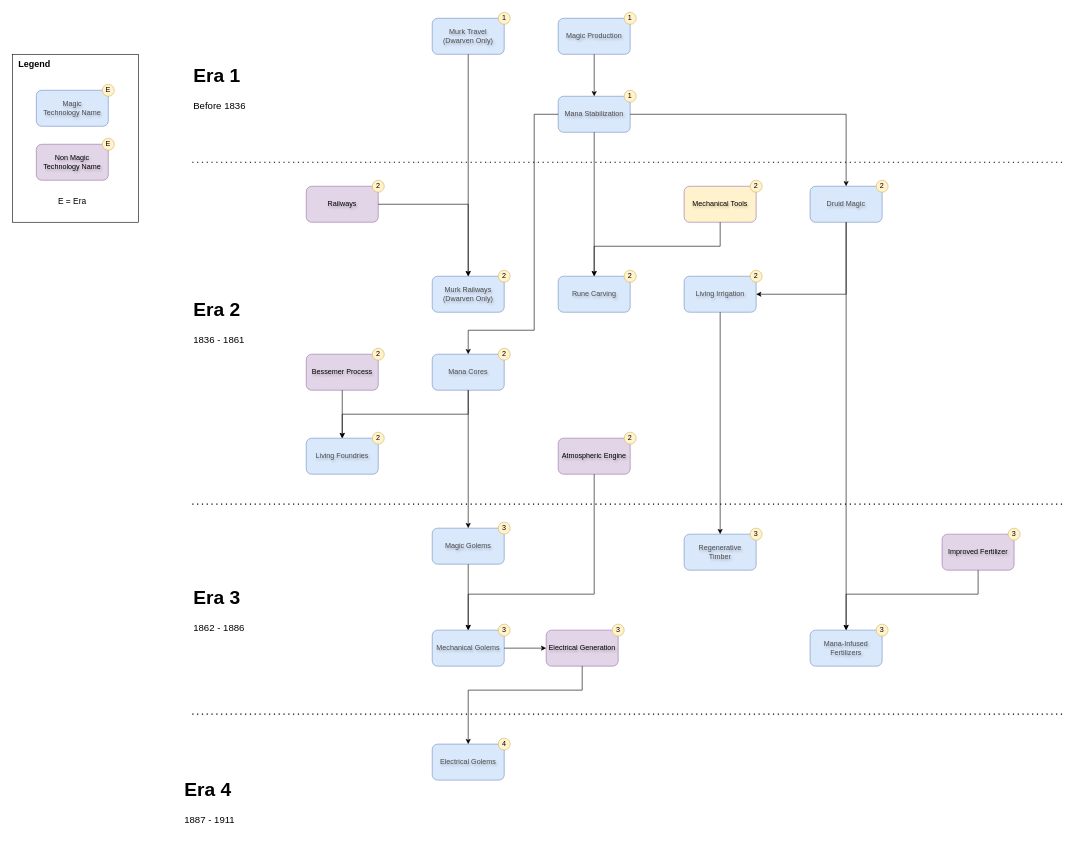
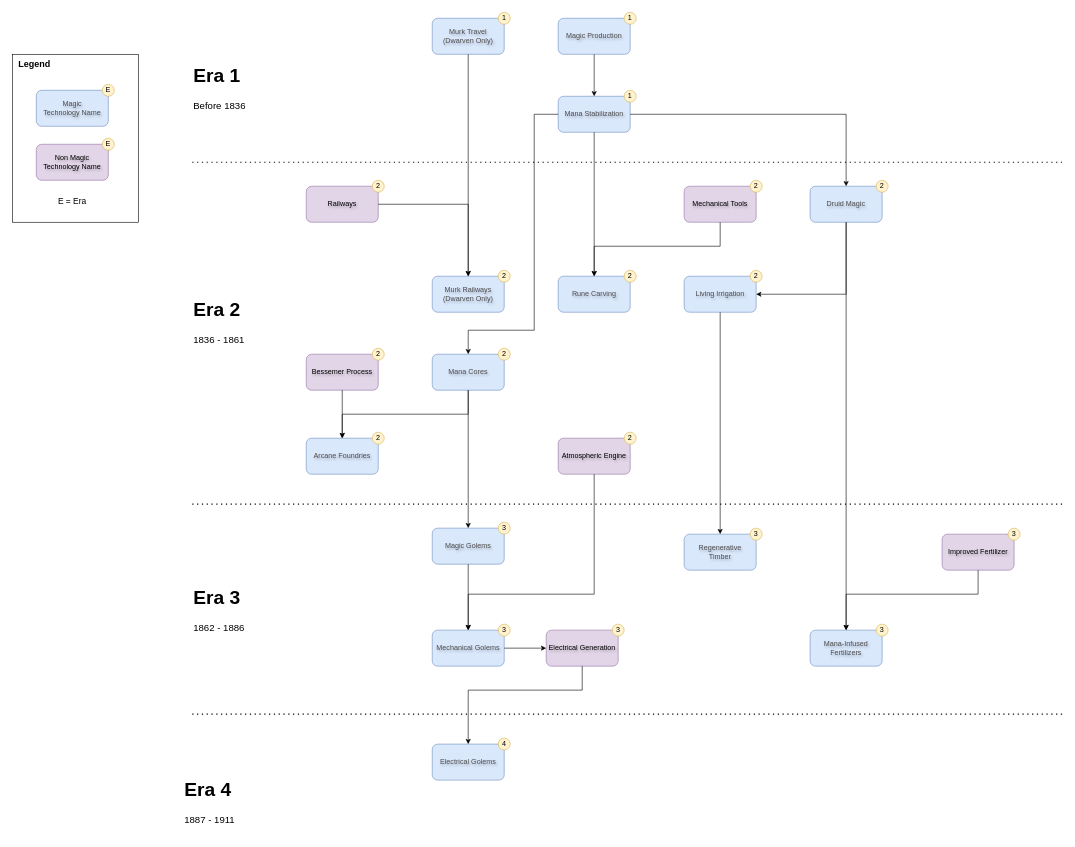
  <mxCell id="0" />
  <mxCell id="1" parent="0" />
  <mxCell id="2" value="&lt;font style=&quot;font-size: 15px;&quot;&gt;&lt;b&gt;&amp;nbsp; Legend&lt;/b&gt;&lt;/font&gt;" style="rounded=0;whiteSpace=wrap;html=1;align=left;verticalAlign=top;" parent="1" vertex="1"><mxGeometry x="20" y="90" width="210" height="280" as="geometry" /></mxCell>
  <mxCell id="3" value="" style="group;" parent="1" vertex="1" connectable="0"><mxGeometry x="930" y="20" width="130" height="70" as="geometry" /></mxCell>
  <mxCell id="4" value="Magic Production" style="rounded=1;whiteSpace=wrap;html=1;fillColor=#dae8fc;strokeColor=#6c8ebf;textShadow=1;fontColor=light-dark(#4D4D4D, #000000);" parent="3" vertex="1"><mxGeometry y="10" width="120" height="60" as="geometry" /></mxCell>
  <mxCell id="5" value="1" style="ellipse;whiteSpace=wrap;html=1;aspect=fixed;fillColor=#fff2cc;strokeColor=#d6b656;fontColor=#000000;" parent="3" vertex="1"><mxGeometry x="110" width="20" height="20" as="geometry" /></mxCell>
  <mxCell id="6" value="" style="group;" parent="1" vertex="1" connectable="0"><mxGeometry x="930" y="150" width="130" height="70" as="geometry" /></mxCell>
  <mxCell id="7" value="Mana Stabilization" style="rounded=1;whiteSpace=wrap;html=1;fillColor=#dae8fc;strokeColor=#6c8ebf;textShadow=1;fontColor=light-dark(#4D4D4D, #000000);" parent="6" vertex="1"><mxGeometry y="10" width="120" height="60" as="geometry" /></mxCell>
  <mxCell id="8" value="1" style="ellipse;whiteSpace=wrap;html=1;aspect=fixed;fillColor=#fff2cc;strokeColor=#d6b656;fontColor=#000000;" parent="6" vertex="1"><mxGeometry x="110" width="20" height="20" as="geometry" /></mxCell>
  <mxCell id="9" value="" style="group;" parent="1" vertex="1" connectable="0"><mxGeometry x="930" y="450" width="130" height="70" as="geometry" /></mxCell>
  <mxCell id="10" value="Rune Carving" style="rounded=1;whiteSpace=wrap;html=1;fillColor=#dae8fc;strokeColor=#6c8ebf;textShadow=1;fontColor=light-dark(#4D4D4D, #000000);" parent="9" vertex="1"><mxGeometry y="10" width="120" height="60" as="geometry" /></mxCell>
  <mxCell id="11" value="2" style="ellipse;whiteSpace=wrap;html=1;aspect=fixed;fillColor=#fff2cc;strokeColor=#d6b656;fontColor=#000000;" parent="9" vertex="1"><mxGeometry x="110" width="20" height="20" as="geometry" /></mxCell>
  <mxCell id="12" value="" style="group;" parent="1" vertex="1" connectable="0"><mxGeometry x="1350" y="300" width="130" height="70" as="geometry" /></mxCell>
  <mxCell id="13" value="Druid Magic" style="rounded=1;whiteSpace=wrap;html=1;fillColor=#dae8fc;strokeColor=#6c8ebf;textShadow=1;fontColor=light-dark(#4D4D4D, #000000);" parent="12" vertex="1"><mxGeometry y="10" width="120" height="60" as="geometry" /></mxCell>
  <mxCell id="14" value="2" style="ellipse;whiteSpace=wrap;html=1;aspect=fixed;fillColor=#fff2cc;strokeColor=#d6b656;fontColor=#000000;" parent="12" vertex="1"><mxGeometry x="110" width="20" height="20" as="geometry" /></mxCell>
  <mxCell id="15" value="" style="group;" parent="1" vertex="1" connectable="0"><mxGeometry x="720" y="580" width="130" height="70" as="geometry" /></mxCell>
  <mxCell id="16" value="Mana Cores" style="rounded=1;whiteSpace=wrap;html=1;fillColor=#dae8fc;strokeColor=#6c8ebf;textShadow=1;fontColor=light-dark(#4D4D4D, #000000);" parent="15" vertex="1"><mxGeometry y="10" width="120" height="60" as="geometry" /></mxCell>
  <mxCell id="17" value="2" style="ellipse;whiteSpace=wrap;html=1;aspect=fixed;fillColor=#fff2cc;strokeColor=#d6b656;fontColor=#000000;" parent="15" vertex="1"><mxGeometry x="110" width="20" height="20" as="geometry" /></mxCell>
  <mxCell id="18" value="" style="group;" parent="1" vertex="1" connectable="0"><mxGeometry x="720" y="450" width="130" height="70" as="geometry" /></mxCell>
  <mxCell id="19" value="Murk Railways&lt;div&gt;(Dwarven Only)&lt;br&gt;&lt;/div&gt;" style="rounded=1;whiteSpace=wrap;html=1;fillColor=#dae8fc;strokeColor=#6c8ebf;textShadow=1;fontColor=light-dark(#4D4D4D, #000000);" parent="18" vertex="1"><mxGeometry y="10" width="120" height="60" as="geometry" /></mxCell>
  <mxCell id="20" value="2" style="ellipse;whiteSpace=wrap;html=1;aspect=fixed;fillColor=#fff2cc;strokeColor=#d6b656;fontColor=#000000;" parent="18" vertex="1"><mxGeometry x="110" width="20" height="20" as="geometry" /></mxCell>
  <mxCell id="21" value="" style="group;" parent="1" vertex="1" connectable="0"><mxGeometry x="720" y="1040" width="130" height="70" as="geometry" /></mxCell>
  <mxCell id="22" value="Mechanical Golems" style="rounded=1;whiteSpace=wrap;html=1;fillColor=#dae8fc;strokeColor=#6c8ebf;textShadow=1;fontColor=light-dark(#4D4D4D, #000000);" parent="21" vertex="1"><mxGeometry y="10" width="120" height="60" as="geometry" /></mxCell>
  <mxCell id="23" value="3" style="ellipse;whiteSpace=wrap;html=1;aspect=fixed;fillColor=#fff2cc;strokeColor=#d6b656;fontColor=#000000;" parent="21" vertex="1"><mxGeometry x="110" width="20" height="20" as="geometry" /></mxCell>
  <mxCell id="24" value="" style="group;" parent="1" vertex="1" connectable="0"><mxGeometry x="720" y="870" width="130" height="70" as="geometry" /></mxCell>
  <mxCell id="25" value="Magic Golems" style="rounded=1;whiteSpace=wrap;html=1;fillColor=#dae8fc;strokeColor=#6c8ebf;textShadow=1;fontColor=light-dark(#4D4D4D, #000000);" parent="24" vertex="1"><mxGeometry y="10" width="120" height="60" as="geometry" /></mxCell>
  <mxCell id="26" value="3" style="ellipse;whiteSpace=wrap;html=1;aspect=fixed;fillColor=#fff2cc;strokeColor=#d6b656;fontColor=#000000;" parent="24" vertex="1"><mxGeometry x="110" width="20" height="20" as="geometry" /></mxCell>
  <mxCell id="27" value="" style="group;" parent="1" vertex="1" connectable="0"><mxGeometry x="720" y="1230" width="130" height="70" as="geometry" /></mxCell>
  <mxCell id="28" value="Electrical Golems" style="rounded=1;whiteSpace=wrap;html=1;fillColor=#dae8fc;strokeColor=#6c8ebf;textShadow=1;fontColor=light-dark(#4D4D4D, #000000);" parent="27" vertex="1"><mxGeometry y="10" width="120" height="60" as="geometry" /></mxCell>
  <mxCell id="29" value="4" style="ellipse;whiteSpace=wrap;html=1;aspect=fixed;fillColor=#fff2cc;strokeColor=#d6b656;fontColor=#000000;" parent="27" vertex="1"><mxGeometry x="110" width="20" height="20" as="geometry" /></mxCell>
  <mxCell id="30" style="edgeStyle=orthogonalEdgeStyle;rounded=0;orthogonalLoop=1;jettySize=auto;html=1;entryX=0.5;entryY=0;entryDx=0;entryDy=0;" parent="1" source="4" target="7" edge="1"><mxGeometry relative="1" as="geometry" /></mxCell>
  <mxCell id="31" style="edgeStyle=orthogonalEdgeStyle;rounded=0;orthogonalLoop=1;jettySize=auto;html=1;" parent="1" source="7" target="10" edge="1"><mxGeometry relative="1" as="geometry" /></mxCell>
  <mxCell id="32" value="" style="group;" parent="1" vertex="1" connectable="0"><mxGeometry x="1140" y="300" width="130" height="70" as="geometry" /></mxCell>
- <mxCell id="33" value="Mechanical Tools" style="rounded=1;whiteSpace=wrap;html=1;fillColor=#fff2cc;strokeColor=#9673a6;textShadow=1;fontColor=#000000;" parent="32" vertex="1"><mxGeometry y="10" width="120" height="60" as="geometry" /></mxCell>
+ <mxCell id="33" value="Mechanical Tools" style="rounded=1;whiteSpace=wrap;html=1;fillColor=#e1d5e7;strokeColor=#9673a6;textShadow=1;fontColor=#000000;" parent="32" vertex="1"><mxGeometry y="10" width="120" height="60" as="geometry" /></mxCell>
  <mxCell id="34" value="2" style="ellipse;whiteSpace=wrap;html=1;aspect=fixed;fillColor=#fff2cc;strokeColor=#d6b656;fontColor=#000000;" parent="32" vertex="1"><mxGeometry x="110" width="20" height="20" as="geometry" /></mxCell>
  <mxCell id="35" style="edgeStyle=orthogonalEdgeStyle;rounded=0;orthogonalLoop=1;jettySize=auto;html=1;entryX=0.5;entryY=0;entryDx=0;entryDy=0;exitX=0.5;exitY=1;exitDx=0;exitDy=0;" parent="1" source="33" target="10" edge="1"><mxGeometry relative="1" as="geometry"><Array as="points"><mxPoint x="1200" y="410" /><mxPoint x="990" y="410" /></Array></mxGeometry></mxCell>
  <mxCell id="36" value="" style="group;" parent="1" vertex="1" connectable="0"><mxGeometry x="720" y="20" width="130" height="70" as="geometry" /></mxCell>
  <mxCell id="37" value="Murk Travel&lt;div&gt;(Dwarven Only)&lt;/div&gt;" style="rounded=1;whiteSpace=wrap;html=1;fillColor=#dae8fc;strokeColor=#6c8ebf;textShadow=1;fontColor=light-dark(#4D4D4D, #000000);" parent="36" vertex="1"><mxGeometry y="10" width="120" height="60" as="geometry" /></mxCell>
  <mxCell id="38" value="1" style="ellipse;whiteSpace=wrap;html=1;aspect=fixed;fillColor=#fff2cc;strokeColor=#d6b656;fontColor=#000000;" parent="36" vertex="1"><mxGeometry x="110" width="20" height="20" as="geometry" /></mxCell>
  <mxCell id="39" style="edgeStyle=orthogonalEdgeStyle;rounded=0;orthogonalLoop=1;jettySize=auto;html=1;exitX=1;exitY=0.5;exitDx=0;exitDy=0;" parent="1" source="7" target="13" edge="1"><mxGeometry relative="1" as="geometry" /></mxCell>
  <mxCell id="40" style="edgeStyle=orthogonalEdgeStyle;rounded=0;orthogonalLoop=1;jettySize=auto;html=1;" parent="1" source="37" target="19" edge="1"><mxGeometry relative="1" as="geometry" /></mxCell>
  <mxCell id="41" value="" style="group;" parent="1" vertex="1" connectable="0"><mxGeometry x="510" y="300" width="130" height="70" as="geometry" /></mxCell>
  <mxCell id="42" value="Railways" style="rounded=1;whiteSpace=wrap;html=1;fillColor=#e1d5e7;strokeColor=#9673a6;textShadow=1;fontColor=#000000;" parent="41" vertex="1"><mxGeometry y="10" width="120" height="60" as="geometry" /></mxCell>
  <mxCell id="43" value="2" style="ellipse;whiteSpace=wrap;html=1;aspect=fixed;fillColor=#fff2cc;strokeColor=#d6b656;fontColor=#000000;" parent="41" vertex="1"><mxGeometry x="110" width="20" height="20" as="geometry" /></mxCell>
  <mxCell id="44" style="edgeStyle=orthogonalEdgeStyle;rounded=0;orthogonalLoop=1;jettySize=auto;html=1;" parent="1" source="42" target="19" edge="1"><mxGeometry relative="1" as="geometry" /></mxCell>
  <mxCell id="45" style="edgeStyle=orthogonalEdgeStyle;rounded=0;orthogonalLoop=1;jettySize=auto;html=1;entryX=0.5;entryY=0;entryDx=0;entryDy=0;exitX=0;exitY=0.5;exitDx=0;exitDy=0;" parent="1" source="7" target="16" edge="1"><mxGeometry relative="1" as="geometry"><Array as="points"><mxPoint x="890" y="190" /><mxPoint x="890" y="550" /><mxPoint x="780" y="550" /></Array></mxGeometry></mxCell>
  <mxCell id="46" style="edgeStyle=orthogonalEdgeStyle;rounded=0;orthogonalLoop=1;jettySize=auto;html=1;entryX=0.5;entryY=0;entryDx=0;entryDy=0;" parent="1" source="16" target="25" edge="1"><mxGeometry relative="1" as="geometry" /></mxCell>
  <mxCell id="47" style="edgeStyle=orthogonalEdgeStyle;rounded=0;orthogonalLoop=1;jettySize=auto;html=1;" parent="1" source="25" target="22" edge="1"><mxGeometry relative="1" as="geometry" /></mxCell>
  <mxCell id="48" value="" style="group;" parent="1" vertex="1" connectable="0"><mxGeometry x="930" y="720" width="130" height="70" as="geometry" /></mxCell>
  <mxCell id="49" value="Atmospheric Engine" style="rounded=1;whiteSpace=wrap;html=1;fillColor=#e1d5e7;strokeColor=#9673a6;textShadow=1;fontColor=#000000;" parent="48" vertex="1"><mxGeometry y="10" width="120" height="60" as="geometry" /></mxCell>
  <mxCell id="50" value="2" style="ellipse;whiteSpace=wrap;html=1;aspect=fixed;fillColor=#fff2cc;strokeColor=#d6b656;fontColor=#000000;" parent="48" vertex="1"><mxGeometry x="110" width="20" height="20" as="geometry" /></mxCell>
  <mxCell id="51" style="edgeStyle=orthogonalEdgeStyle;rounded=0;orthogonalLoop=1;jettySize=auto;html=1;entryX=0.5;entryY=0;entryDx=0;entryDy=0;exitX=0.5;exitY=1;exitDx=0;exitDy=0;" parent="1" source="49" target="22" edge="1"><mxGeometry relative="1" as="geometry"><Array as="points"><mxPoint x="990" y="990" /><mxPoint x="780" y="990" /></Array></mxGeometry></mxCell>
  <mxCell id="52" style="edgeStyle=orthogonalEdgeStyle;rounded=0;orthogonalLoop=1;jettySize=auto;html=1;" parent="1" source="22" target="54" edge="1"><mxGeometry relative="1" as="geometry" /></mxCell>
  <mxCell id="53" value="" style="group;" parent="1" vertex="1" connectable="0"><mxGeometry x="910" y="1040" width="130" height="70" as="geometry" /></mxCell>
  <mxCell id="54" value="Electrical Generation" style="rounded=1;whiteSpace=wrap;html=1;fillColor=#e1d5e7;strokeColor=#9673a6;textShadow=1;fontColor=#000000;" parent="53" vertex="1"><mxGeometry y="10" width="120" height="60" as="geometry" /></mxCell>
  <mxCell id="55" value="3" style="ellipse;whiteSpace=wrap;html=1;aspect=fixed;fillColor=#fff2cc;strokeColor=#d6b656;fontColor=#000000;" parent="53" vertex="1"><mxGeometry x="110" width="20" height="20" as="geometry" /></mxCell>
  <mxCell id="56" value="" style="endArrow=none;dashed=1;html=1;dashPattern=1 3;strokeWidth=2;rounded=0;" parent="1" edge="1"><mxGeometry width="50" height="50" relative="1" as="geometry"><mxPoint x="320" y="270" as="sourcePoint" /><mxPoint x="1770" y="270" as="targetPoint" /></mxGeometry></mxCell>
  <mxCell id="57" value="" style="endArrow=none;dashed=1;html=1;dashPattern=1 3;strokeWidth=2;rounded=0;" parent="1" edge="1"><mxGeometry width="50" height="50" relative="1" as="geometry"><mxPoint x="320" y="840" as="sourcePoint" /><mxPoint x="1770" y="840" as="targetPoint" /></mxGeometry></mxCell>
  <mxCell id="58" value="" style="endArrow=none;dashed=1;html=1;dashPattern=1 3;strokeWidth=2;rounded=0;" parent="1" edge="1"><mxGeometry width="50" height="50" relative="1" as="geometry"><mxPoint x="320" y="1190" as="sourcePoint" /><mxPoint x="1770" y="1190" as="targetPoint" /></mxGeometry></mxCell>
  <mxCell id="59" value="&lt;h1 style=&quot;margin-top: 0px;&quot;&gt;&lt;span style=&quot;background-color: transparent; color: light-dark(rgb(0, 0, 0), rgb(255, 255, 255));&quot;&gt;Era 2&lt;/span&gt;&lt;br&gt;&lt;/h1&gt;&lt;div&gt;&lt;span style=&quot;background-color: transparent;&quot;&gt;1836 - 1861&lt;br&gt;&lt;/span&gt;&lt;/div&gt;" style="text;html=1;whiteSpace=wrap;overflow=hidden;rounded=0;fontSize=16;" parent="1" vertex="1"><mxGeometry x="320" y="490" width="110" height="100" as="geometry" /></mxCell>
  <mxCell id="60" value="&lt;h1 style=&quot;margin-top: 0px;&quot;&gt;&lt;span style=&quot;background-color: transparent; color: light-dark(rgb(0, 0, 0), rgb(255, 255, 255));&quot;&gt;Era 1&lt;/span&gt;&lt;br&gt;&lt;/h1&gt;&lt;div&gt;&lt;span style=&quot;background-color: transparent;&quot;&gt;Before 1836&lt;br&gt;&lt;/span&gt;&lt;/div&gt;" style="text;html=1;whiteSpace=wrap;overflow=hidden;rounded=0;fontSize=16;" parent="1" vertex="1"><mxGeometry x="320" y="100" width="110" height="100" as="geometry" /></mxCell>
  <mxCell id="61" value="&lt;h1 style=&quot;margin-top: 0px;&quot;&gt;&lt;span style=&quot;background-color: transparent; color: light-dark(rgb(0, 0, 0), rgb(255, 255, 255));&quot;&gt;Era 3&lt;/span&gt;&lt;br&gt;&lt;/h1&gt;&lt;div&gt;&lt;span style=&quot;background-color: transparent;&quot;&gt;1862 - 1886&lt;br&gt;&lt;/span&gt;&lt;/div&gt;" style="text;html=1;whiteSpace=wrap;overflow=hidden;rounded=0;fontSize=16;" parent="1" vertex="1"><mxGeometry x="320" y="970" width="110" height="100" as="geometry" /></mxCell>
  <mxCell id="62" value="&lt;h1 style=&quot;margin-top: 0px;&quot;&gt;&lt;span style=&quot;background-color: transparent; color: light-dark(rgb(0, 0, 0), rgb(255, 255, 255));&quot;&gt;Era 4&lt;/span&gt;&lt;br&gt;&lt;/h1&gt;&lt;div&gt;&lt;span style=&quot;background-color: transparent;&quot;&gt;1887 - 1911&lt;br&gt;&lt;/span&gt;&lt;/div&gt;" style="text;html=1;whiteSpace=wrap;overflow=hidden;rounded=0;fontSize=16;" parent="1" vertex="1"><mxGeometry x="305" y="1290" width="110" height="100" as="geometry" /></mxCell>
  <mxCell id="63" value="" style="group;" parent="1" vertex="1" connectable="0"><mxGeometry x="60" y="230" width="130" height="70" as="geometry" /></mxCell>
  <mxCell id="64" value="&lt;font style=&quot;color: rgb(0, 0, 0);&quot;&gt;No&lt;span style=&quot;background-color: transparent;&quot;&gt;n Magic&lt;/span&gt;&lt;/font&gt;&lt;div&gt;&lt;font style=&quot;color: rgb(0, 0, 0);&quot;&gt;Technology Name&lt;/font&gt;&lt;/div&gt;" style="rounded=1;whiteSpace=wrap;html=1;fillColor=#e1d5e7;strokeColor=#9673a6;textShadow=1;fontColor=#000000;" parent="63" vertex="1"><mxGeometry y="10" width="120" height="60" as="geometry" /></mxCell>
  <mxCell id="65" value="E" style="ellipse;whiteSpace=wrap;html=1;aspect=fixed;fillColor=#fff2cc;strokeColor=#d6b656;fontColor=#000000;" parent="63" vertex="1"><mxGeometry x="110" width="20" height="20" as="geometry" /></mxCell>
  <mxCell id="66" value="" style="group;" parent="1" vertex="1" connectable="0"><mxGeometry x="510" y="720" width="130" height="70" as="geometry" /></mxCell>
- <mxCell id="67" value="Living Foundries" style="rounded=1;whiteSpace=wrap;html=1;fillColor=#dae8fc;strokeColor=#6c8ebf;textShadow=1;fontColor=light-dark(#4D4D4D, #000000);" parent="66" vertex="1"><mxGeometry y="10" width="120" height="60" as="geometry" /></mxCell>
+ <mxCell id="67" value="Arcane Foundries" style="rounded=1;whiteSpace=wrap;html=1;fillColor=#dae8fc;strokeColor=#6c8ebf;textShadow=1;fontColor=light-dark(#4D4D4D, #000000);" parent="66" vertex="1"><mxGeometry y="10" width="120" height="60" as="geometry" /></mxCell>
  <mxCell id="68" value="2" style="ellipse;whiteSpace=wrap;html=1;aspect=fixed;fillColor=#fff2cc;strokeColor=#d6b656;fontColor=#000000;" parent="66" vertex="1"><mxGeometry x="110" width="20" height="20" as="geometry" /></mxCell>
  <mxCell id="69" value="" style="group;" parent="1" vertex="1" connectable="0"><mxGeometry x="510" y="580" width="130" height="70" as="geometry" /></mxCell>
  <mxCell id="70" value="Bessemer Process" style="rounded=1;whiteSpace=wrap;html=1;fillColor=#e1d5e7;strokeColor=#9673a6;textShadow=1;fontColor=#000000;" parent="69" vertex="1"><mxGeometry y="10" width="120" height="60" as="geometry" /></mxCell>
  <mxCell id="71" value="2" style="ellipse;whiteSpace=wrap;html=1;aspect=fixed;fillColor=#fff2cc;strokeColor=#d6b656;fontColor=#000000;" parent="69" vertex="1"><mxGeometry x="110" width="20" height="20" as="geometry" /></mxCell>
  <mxCell id="72" style="edgeStyle=orthogonalEdgeStyle;rounded=0;orthogonalLoop=1;jettySize=auto;html=1;entryX=0.5;entryY=0;entryDx=0;entryDy=0;exitX=0.5;exitY=1;exitDx=0;exitDy=0;" parent="1" source="70" target="67" edge="1"><mxGeometry relative="1" as="geometry" /></mxCell>
  <mxCell id="73" value="&lt;font style=&quot;font-size: 14px;&quot;&gt;E = Era&lt;/font&gt;" style="text;html=1;align=center;verticalAlign=middle;whiteSpace=wrap;rounded=0;" parent="1" vertex="1"><mxGeometry x="90" y="320" width="60" height="30" as="geometry" /></mxCell>
  <mxCell id="74" value="" style="group" parent="1" vertex="1" connectable="0"><mxGeometry x="60" y="140" width="130" height="70" as="geometry" /></mxCell>
  <mxCell id="75" value="Magic&lt;br&gt;Technology Name" style="rounded=1;whiteSpace=wrap;html=1;fillColor=#dae8fc;strokeColor=#6c8ebf;textShadow=1;fontColor=light-dark(#4D4D4D, #000000);" parent="74" vertex="1"><mxGeometry y="10" width="120" height="60" as="geometry" /></mxCell>
  <mxCell id="76" value="E" style="ellipse;whiteSpace=wrap;html=1;aspect=fixed;fillColor=#fff2cc;strokeColor=#d6b656;fontColor=#000000;" parent="74" vertex="1"><mxGeometry x="110" width="20" height="20" as="geometry" /></mxCell>
  <mxCell id="77" style="edgeStyle=orthogonalEdgeStyle;rounded=0;orthogonalLoop=1;jettySize=auto;html=1;entryX=0.5;entryY=0;entryDx=0;entryDy=0;" parent="1" source="54" target="28" edge="1"><mxGeometry relative="1" as="geometry"><mxPoint x="780" y="1220" as="targetPoint" /><Array as="points"><mxPoint x="970" y="1150" /><mxPoint x="780" y="1150" /></Array></mxGeometry></mxCell>
  <mxCell id="78" style="edgeStyle=orthogonalEdgeStyle;rounded=0;orthogonalLoop=1;jettySize=auto;html=1;entryX=0.5;entryY=0;entryDx=0;entryDy=0;" parent="1" source="16" target="67" edge="1"><mxGeometry relative="1" as="geometry"><Array as="points"><mxPoint x="780" y="690" /><mxPoint x="570" y="690" /></Array></mxGeometry></mxCell>
  <mxCell id="79" value="" style="group;" parent="1" vertex="1" connectable="0"><mxGeometry x="1350" y="1040" width="130" height="70" as="geometry" /></mxCell>
  <mxCell id="80" value="Mana-Infused Fertilizers" style="rounded=1;whiteSpace=wrap;html=1;fillColor=#dae8fc;strokeColor=#6c8ebf;textShadow=1;fontColor=light-dark(#4D4D4D, #000000);" parent="79" vertex="1"><mxGeometry y="10" width="120" height="60" as="geometry" /></mxCell>
  <mxCell id="81" value="3" style="ellipse;whiteSpace=wrap;html=1;aspect=fixed;fillColor=#fff2cc;strokeColor=#d6b656;fontColor=#000000;" parent="79" vertex="1"><mxGeometry x="110" width="20" height="20" as="geometry" /></mxCell>
  <mxCell id="82" style="edgeStyle=orthogonalEdgeStyle;rounded=0;orthogonalLoop=1;jettySize=auto;html=1;" parent="1" source="13" target="80" edge="1"><mxGeometry relative="1" as="geometry" /></mxCell>
  <mxCell id="83" value="" style="group;" parent="1" vertex="1" connectable="0"><mxGeometry x="1570" y="880" width="130" height="70" as="geometry" /></mxCell>
  <mxCell id="84" value="Improved Fertilizer" style="rounded=1;whiteSpace=wrap;html=1;fillColor=#e1d5e7;strokeColor=#9673a6;textShadow=1;fontColor=#000000;" parent="83" vertex="1"><mxGeometry y="10" width="120" height="60" as="geometry" /></mxCell>
  <mxCell id="85" value="3" style="ellipse;whiteSpace=wrap;html=1;aspect=fixed;fillColor=#fff2cc;strokeColor=#d6b656;fontColor=#000000;" parent="83" vertex="1"><mxGeometry x="110" width="20" height="20" as="geometry" /></mxCell>
  <mxCell id="86" style="edgeStyle=orthogonalEdgeStyle;rounded=0;orthogonalLoop=1;jettySize=auto;html=1;entryX=0.5;entryY=0;entryDx=0;entryDy=0;" parent="1" source="84" target="80" edge="1"><mxGeometry relative="1" as="geometry"><Array as="points"><mxPoint x="1630" y="990" /><mxPoint x="1410" y="990" /></Array></mxGeometry></mxCell>
  <mxCell id="87" value="" style="group;" parent="1" vertex="1" connectable="0"><mxGeometry x="1140" y="450" width="130" height="70" as="geometry" /></mxCell>
  <mxCell id="88" value="Living Irrigation" style="rounded=1;whiteSpace=wrap;html=1;fillColor=#dae8fc;strokeColor=#6c8ebf;textShadow=1;fontColor=light-dark(#4D4D4D, #000000);" parent="87" vertex="1"><mxGeometry y="10" width="120" height="60" as="geometry" /></mxCell>
  <mxCell id="89" value="2" style="ellipse;whiteSpace=wrap;html=1;aspect=fixed;fillColor=#fff2cc;strokeColor=#d6b656;fontColor=#000000;" parent="87" vertex="1"><mxGeometry x="110" width="20" height="20" as="geometry" /></mxCell>
  <mxCell id="90" style="edgeStyle=orthogonalEdgeStyle;rounded=0;orthogonalLoop=1;jettySize=auto;html=1;entryX=1;entryY=0.5;entryDx=0;entryDy=0;" parent="1" source="13" target="88" edge="1"><mxGeometry relative="1" as="geometry"><Array as="points"><mxPoint x="1410" y="490" /></Array></mxGeometry></mxCell>
  <mxCell id="91" value="" style="group;" parent="1" vertex="1" connectable="0"><mxGeometry x="1140" y="880" width="130" height="70" as="geometry" /></mxCell>
  <mxCell id="92" value="Regenerative&lt;div&gt;Timber&lt;/div&gt;" style="rounded=1;whiteSpace=wrap;html=1;fillColor=#dae8fc;strokeColor=#6c8ebf;textShadow=1;fontColor=light-dark(#4D4D4D, #000000);" parent="91" vertex="1"><mxGeometry y="10" width="120" height="60" as="geometry" /></mxCell>
  <mxCell id="93" value="3" style="ellipse;whiteSpace=wrap;html=1;aspect=fixed;fillColor=#fff2cc;strokeColor=#d6b656;fontColor=#000000;" parent="91" vertex="1"><mxGeometry x="110" width="20" height="20" as="geometry" /></mxCell>
  <mxCell id="94" style="edgeStyle=orthogonalEdgeStyle;rounded=0;orthogonalLoop=1;jettySize=auto;html=1;" parent="1" source="88" target="92" edge="1"><mxGeometry relative="1" as="geometry"><Array as="points"><mxPoint x="1200" y="800" /><mxPoint x="1200" y="800" /></Array></mxGeometry></mxCell>
